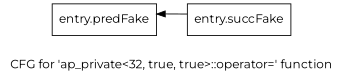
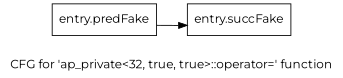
  digraph {
    label="CFG for 'ap_private\<32, true, true\>::operator=' function"
    rankdir=LR
    fontname=Montserrat
    node [shape=record fontname=Montserrat]
    n1 [label="{entry.predFake}"]
    n2 [filename="/home/omerfaruk/tools/Xilinx/Vitis_HLS/2023.2/include/etc/ap_private.h" label="{entry.succFake}" linenumber=1521]
-   n2 -> n1 [execusionnum=68 filename="/home/omerfaruk/tools/Xilinx/Vitis_HLS/2023.2/include/etc/ap_private.h" fontname=Montserrat]
+   n1 -> n2 [execusionnum=68 filename="/home/omerfaruk/tools/Xilinx/Vitis_HLS/2023.2/include/etc/ap_private.h" fontname=Montserrat]
  }
